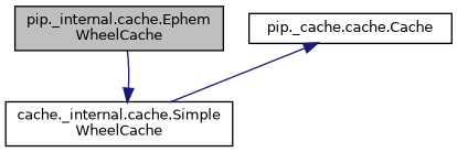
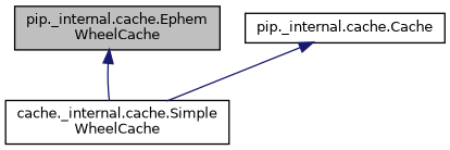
  digraph {
    node [color=black fillcolor=white fontname=Helvetica fontsize=10 shape=record style=filled]
    edge [color=midnightblue dir=back fontname=Helvetica fontsize=10 labelfontname=Helvetica labelfontsize=10 style=solid]
    n1 [fillcolor=grey75 fontcolor=black height=0.2 label="pip._internal.cache.Ephem\lWheelCache" width=0.4]
    n2 [height=0.2 label="cache._internal.cache.Simple\lWheelCache" width=0.4]
-   n3 [height=0.2 label="pip._cache.cache.Cache" width=0.4]
-   n2 -> n1
+   n3 [height=0.2 label="pip._internal.cache.Cache" width=0.4]
+   n1 -> n2
    n3 -> n2
  }
